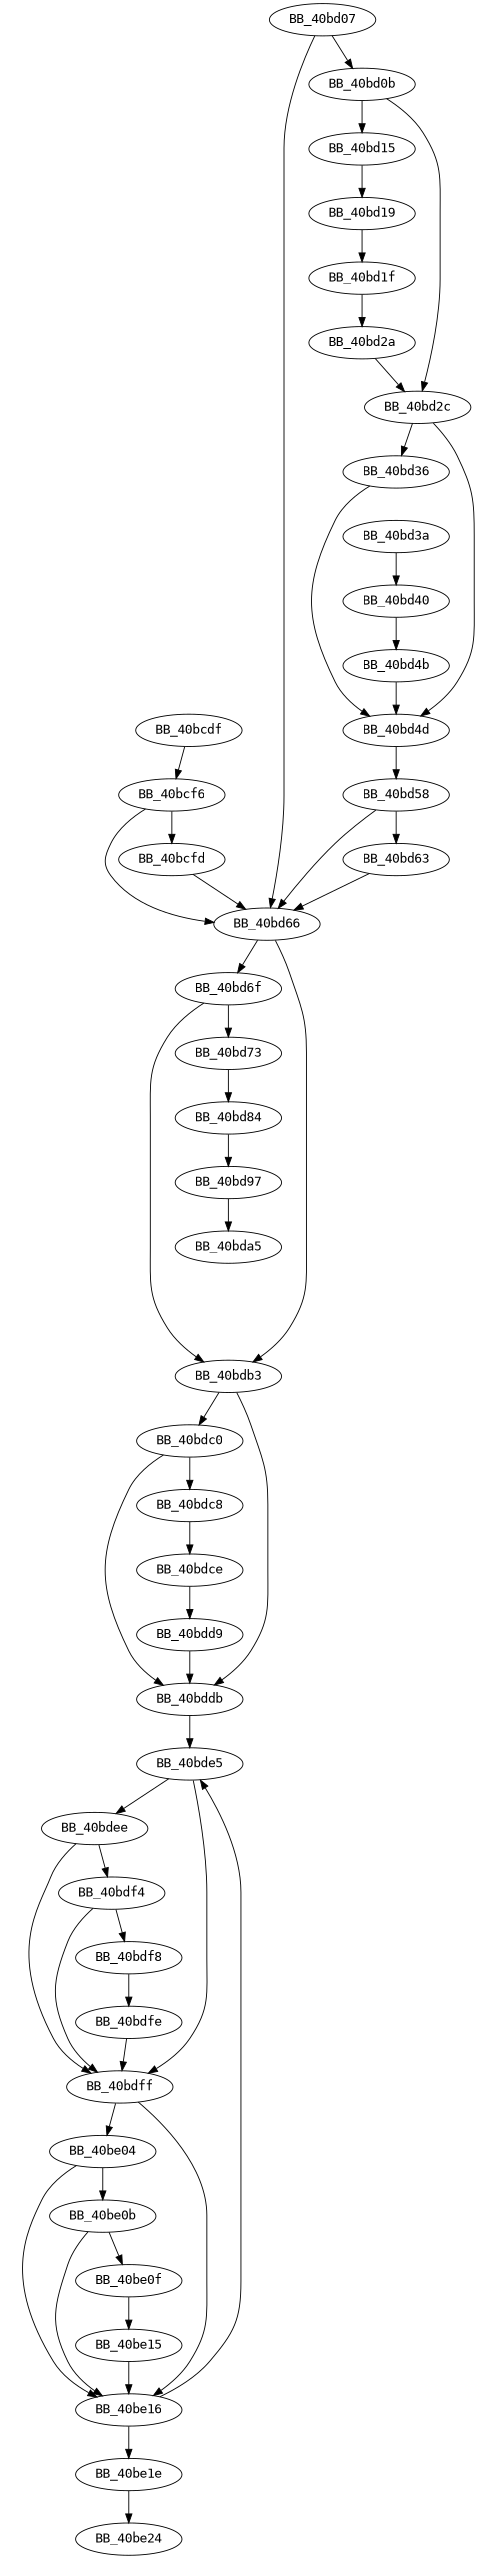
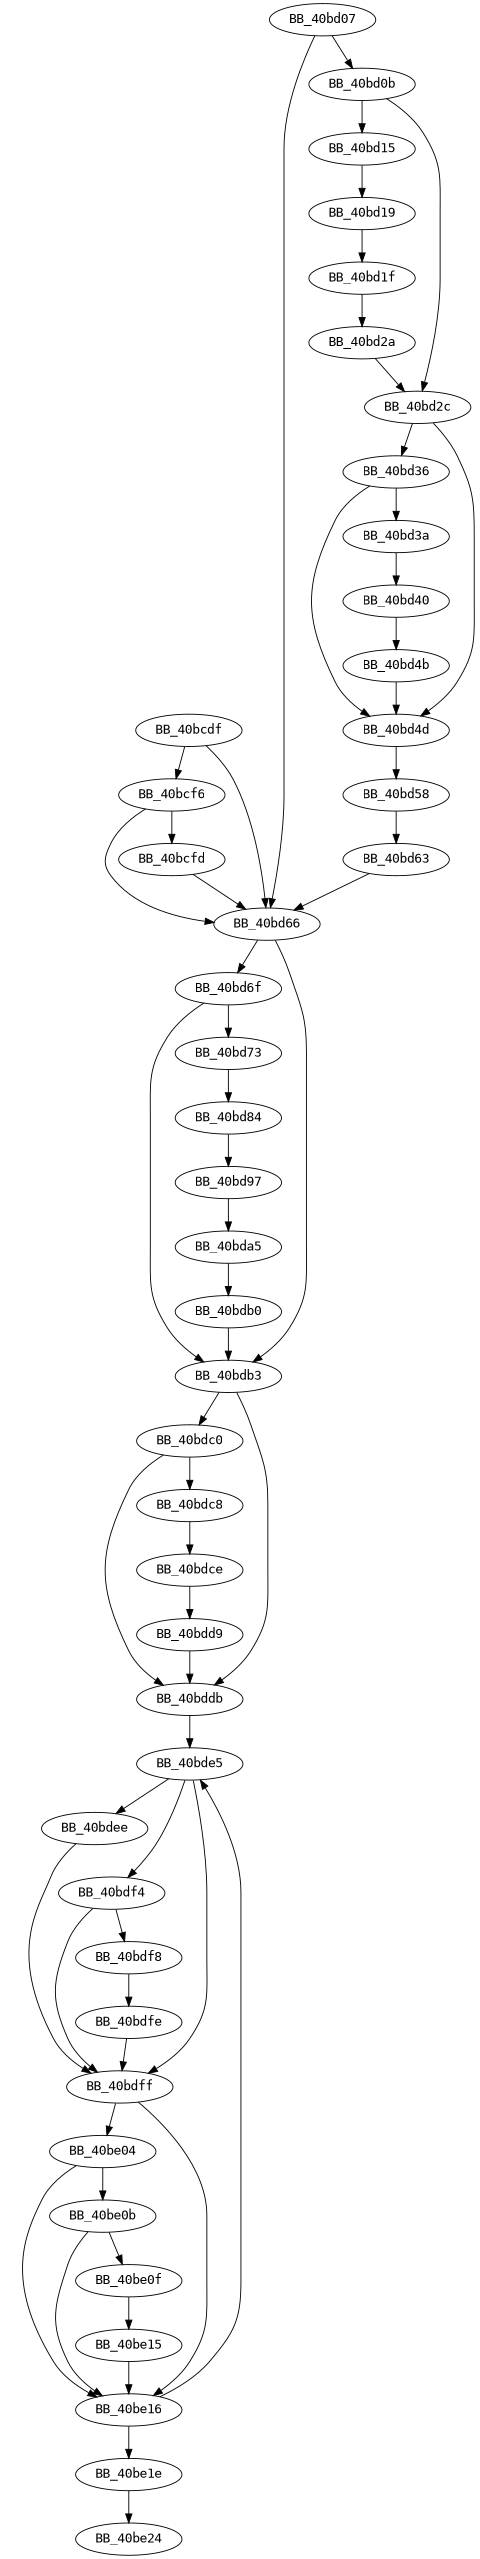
  digraph {
    fontname="DejaVu Sans Mono"
    node [fontname="DejaVu Sans Mono"]
    edge [fontname="DejaVu Sans Mono"]
    BB_40bcdf
    BB_40bcf6
    n3 [label=BB_40bd66]
    BB_40bcfd
    BB_40bd6f
    BB_40bdb3
    BB_40bd73
    BB_40bdc0
    BB_40bddb
    BB_40bd07
    BB_40bd0b
    BB_40bd15
    BB_40bd2c
    BB_40bd19
    BB_40bd36
    BB_40bd4d
    BB_40bd1f
    BB_40bd3a
    BB_40bd58
    BB_40bd2a
    BB_40bd40
    BB_40bd63
    BB_40bd4b
    BB_40bd84
    BB_40bdc8
    BB_40bde5
    BB_40bd97
    BB_40bda5
+   BB_40bdb0
    BB_40bdce
    BB_40bdee
    BB_40bdff
    BB_40bdd9
    BB_40bdf4
    BB_40be04
    BB_40be16
    BB_40bdf8
    BB_40be0b
    BB_40be1e
    BB_40bdfe
    BB_40be0f
    BB_40be24
    BB_40be15
    BB_40bcdf -> BB_40bcf6
-   BB_40bd58 -> n3
+   BB_40bcdf -> n3
    BB_40bcf6 -> n3
    BB_40bcf6 -> BB_40bcfd
    n3 -> BB_40bd6f
    n3 -> BB_40bdb3
    BB_40bcfd -> n3
    BB_40bd6f -> BB_40bdb3
    BB_40bd6f -> BB_40bd73
    BB_40bdb3 -> BB_40bdc0
    BB_40bdb3 -> BB_40bddb
    BB_40bd73 -> BB_40bd84
    BB_40bdc0 -> BB_40bddb
    BB_40bdc0 -> BB_40bdc8
    BB_40bddb -> BB_40bde5
    BB_40bd07 -> n3
    BB_40bd07 -> BB_40bd0b
    BB_40bd0b -> BB_40bd15
    BB_40bd0b -> BB_40bd2c
    BB_40bd15 -> BB_40bd19
    BB_40bd2c -> BB_40bd36
    BB_40bd2c -> BB_40bd4d
    BB_40bd19 -> BB_40bd1f
    BB_40bd36 -> BB_40bd4d
+   BB_40bd36 -> BB_40bd3a
    BB_40bd4d -> BB_40bd58
    BB_40bd1f -> BB_40bd2a
    BB_40bd3a -> BB_40bd40
    BB_40bd58 -> BB_40bd63
    BB_40bd2a -> BB_40bd2c
    BB_40bd40 -> BB_40bd4b
    BB_40bd63 -> n3
    BB_40bd4b -> BB_40bd4d
    BB_40bd84 -> BB_40bd97
    BB_40bdc8 -> BB_40bdce
    BB_40bde5 -> BB_40bdee
    BB_40bde5 -> BB_40bdff
    BB_40bd97 -> BB_40bda5
+   BB_40bda5 -> BB_40bdb0
+   BB_40bdb0 -> BB_40bdb3
    BB_40bdce -> BB_40bdd9
    BB_40bdee -> BB_40bdff
-   BB_40bdee -> BB_40bdf4
+   BB_40bde5 -> BB_40bdf4
    BB_40bdff -> BB_40be04
    BB_40bdff -> BB_40be16
    BB_40bdd9 -> BB_40bddb
    BB_40bdf4 -> BB_40bdff
    BB_40bdf4 -> BB_40bdf8
    BB_40be04 -> BB_40be16
    BB_40be04 -> BB_40be0b
    BB_40be16 -> BB_40bde5
    BB_40be16 -> BB_40be1e
    BB_40bdf8 -> BB_40bdfe
    BB_40be0b -> BB_40be16
    BB_40be0b -> BB_40be0f
    BB_40be1e -> BB_40be24
    BB_40bdfe -> BB_40bdff
    BB_40be0f -> BB_40be15
    BB_40be15 -> BB_40be16
  }
